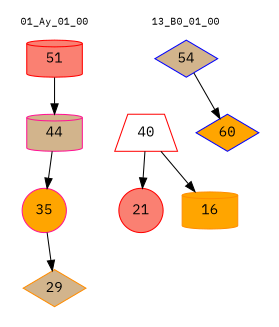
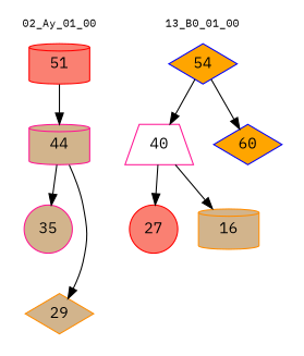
  digraph {
    fontname="IBM Plex Mono"
    node [color=deeppink fillcolor=tan fontname="IBM Plex Mono" shape=cylinder style=filled]
    edge [color=black fontname="IBM Plex Mono"]
    n1 [color=red fillcolor=salmon label=51]
    n2 [label=44]
-   n3 [fillcolor=orange label=35 shape=circle]
+   n3 [label=35 shape=circle]
    n4 [color=darkorange label=29 shape=diamond]
-   n5 [color=blue label=54 shape=diamond]
-   n6 [color=red fillcolor=white label=40 shape=trapezium]
+   n5 [color=blue fillcolor=orange label=54 shape=diamond]
+   n6 [fillcolor=white label=40 shape=trapezium]
    n7 [color=blue fillcolor=orange label=60 shape=diamond]
-   n8 [color=red fillcolor=salmon label=21 shape=circle]
-   n9 [color=darkorange fillcolor=orange label=16]
+   n8 [color=red fillcolor=salmon label=27 shape=circle]
+   n9 [color=darkorange label=16]
    subgraph cluster_1 {
      color=white
      fontsize=10
-     label="01_Ay_01_00"
+     label="02_Ay_01_00"
      n1
      n2
      n3
      n4
    }
    subgraph cluster_2 {
      color=white
      fontsize=10
      label="13_B0_01_00"
      n5
      n6
      n7
      n8
      n9
    }
    n1 -> n2
    n2 -> n3
-   n3 -> n4
+   n2 -> n4
+   n5 -> n6
    n5 -> n7
    n6 -> n8
    n6 -> n9
  }
